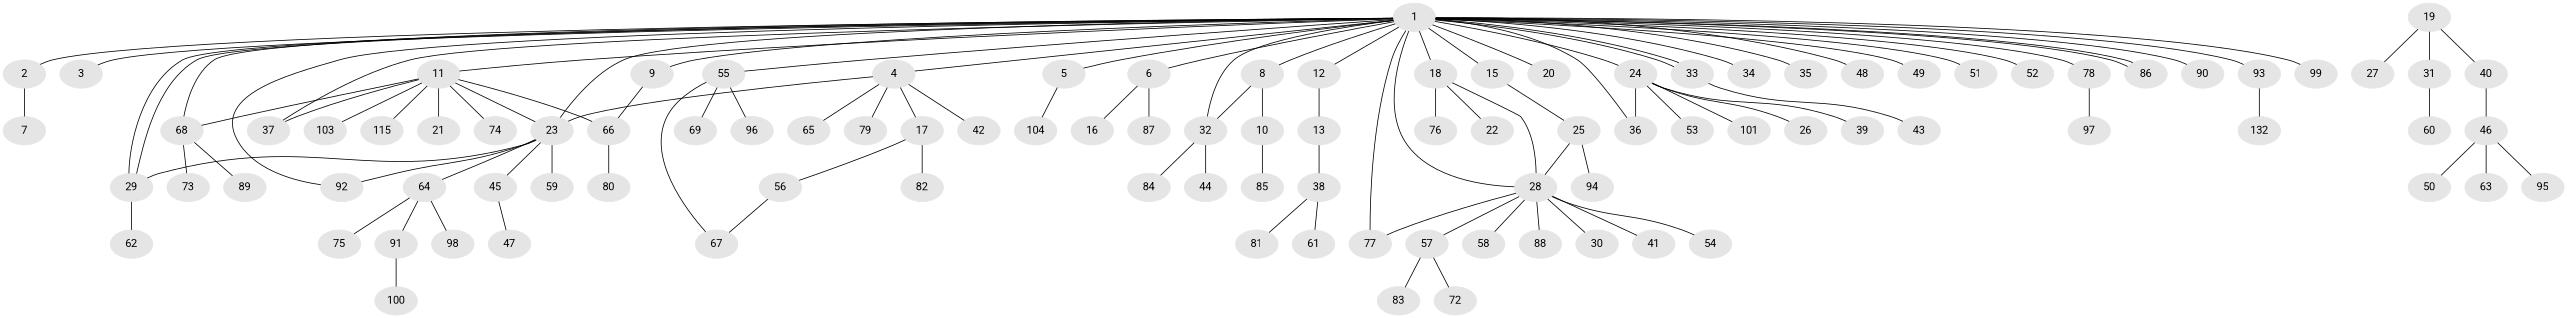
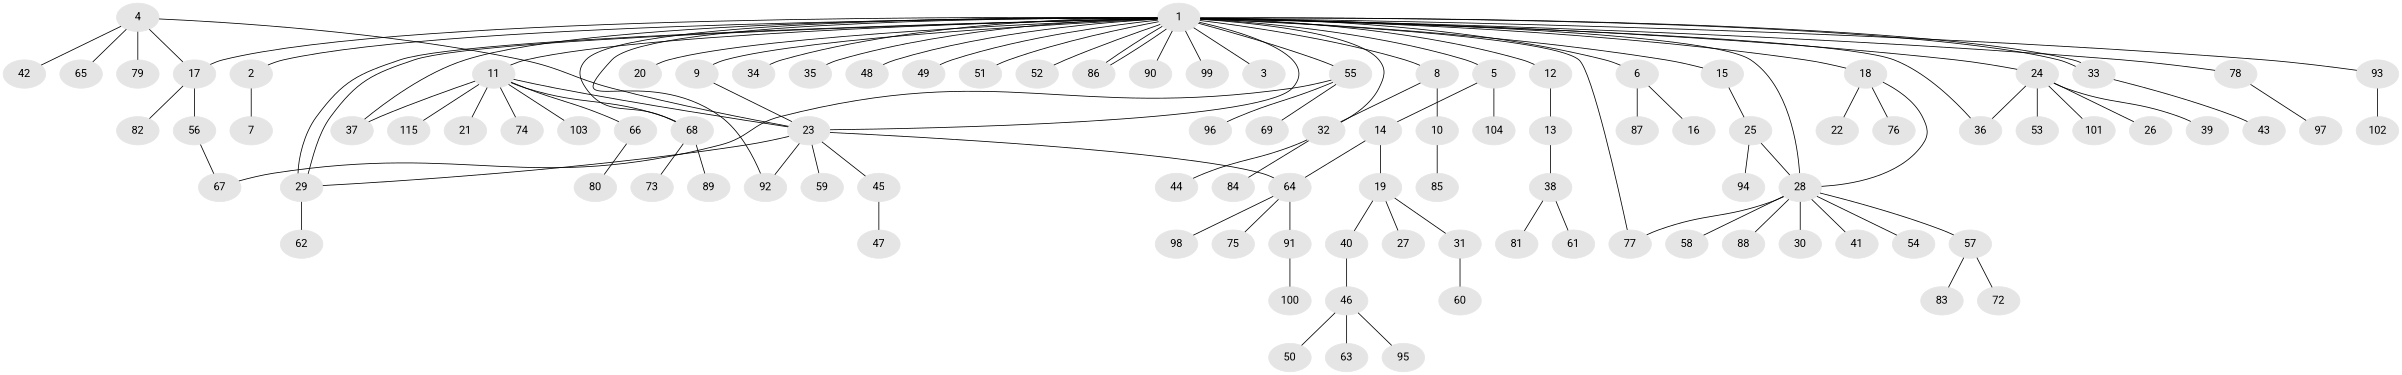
  graph {
    fontname=Roboto
    node [color=gray90 fontname=Roboto style=filled]
    edge [fontname=Roboto]
    1
    2
    3
    4
    5
    6
    8
    9
    11
    12
    15
    18
    20
    23
    24
    28
    29
    32
    33
    34
    35
    36
    37
    48
    49
    51
    52
    55
    68
    77
    78
    86
    90
    92
    93
    99
    7
    17
    42
    65
    79
+   14
    104
    16
    87
    10
    66
    21
    74
    103
    n51 [label=115]
    13
    25
    22
    76
    64
    45
    59
    26
    39
    53
    101
    30
    41
    54
    57
    58
    88
    62
    84
    44
    43
    67
    69
    96
    73
    89
    97
-   102 [label=132]
+   102
    56
    82
    19
    85
    80
    38
    61
    81
    27
    31
    40
    75
    91
    98
    94
    60
    46
    47
    72
    83
    50
    63
    95
    100
    1 -- 2
    1 -- 3
-   1 -- 4
+   1 -- 17
    1 -- 5
    1 -- 6
    1 -- 8
    1 -- 9
    1 -- 11
    1 -- 12
    1 -- 15
    1 -- 18
    1 -- 20
    1 -- 23
    1 -- 24
    1 -- 28
    1 -- 29
    1 -- 29
    1 -- 32
    1 -- 33
    1 -- 33
    1 -- 34
    1 -- 35
    1 -- 36
    1 -- 37
    1 -- 48
    1 -- 49
    1 -- 51
    1 -- 52
    1 -- 55
    1 -- 68
    1 -- 77
    1 -- 78
    1 -- 86
    1 -- 86
    1 -- 90
    1 -- 92
    1 -- 93
    1 -- 99
    2 -- 7
    4 -- 23
    4 -- 17
    4 -- 42
    4 -- 65
    4 -- 79
+   5 -- 14
    5 -- 104
    6 -- 16
    6 -- 87
    8 -- 32
    8 -- 10
-   9 -- 66
+   9 -- 23
    11 -- 23
    11 -- 37
    11 -- 68
    11 -- 66
    11 -- 21
    11 -- 74
    11 -- 103
    11 -- n51
    12 -- 13
    15 -- 25
    18 -- 28
    18 -- 22
    18 -- 76
    23 -- 29
    23 -- 92
    23 -- 64
    23 -- 45
    23 -- 59
    24 -- 36
    24 -- 26
    24 -- 39
    24 -- 53
    24 -- 101
    28 -- 77
    28 -- 30
    28 -- 41
    28 -- 54
    28 -- 57
    28 -- 58
    28 -- 88
    29 -- 62
    32 -- 84
    32 -- 44
    33 -- 43
    55 -- 67
    55 -- 69
    55 -- 96
    68 -- 73
    68 -- 89
    78 -- 97
    93 -- 102
    17 -- 56
    17 -- 82
+   14 -- 64
+   14 -- 19
    10 -- 85
    66 -- 80
    13 -- 38
    25 -- 28
    25 -- 94
    64 -- 75
    64 -- 91
    64 -- 98
    45 -- 47
    57 -- 72
    57 -- 83
    56 -- 67
    19 -- 27
    19 -- 31
    19 -- 40
    38 -- 61
    38 -- 81
    31 -- 60
    40 -- 46
    91 -- 100
    46 -- 50
    46 -- 63
    46 -- 95
  }
